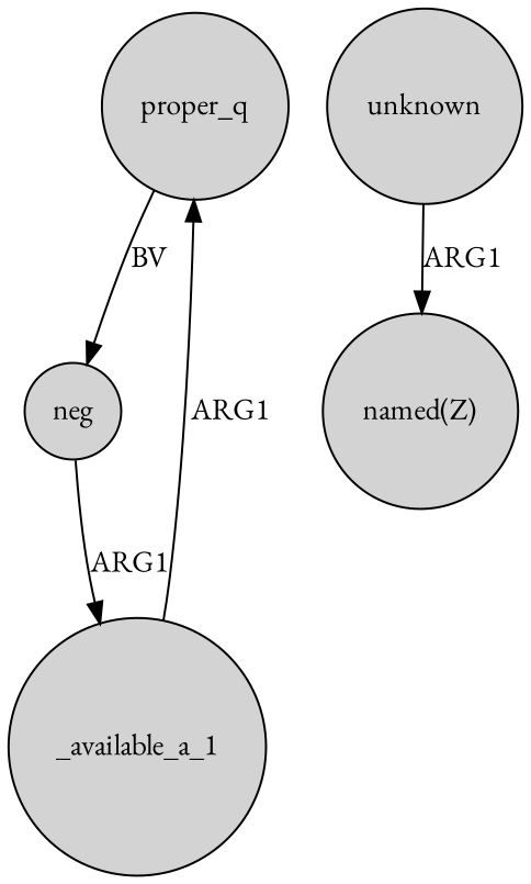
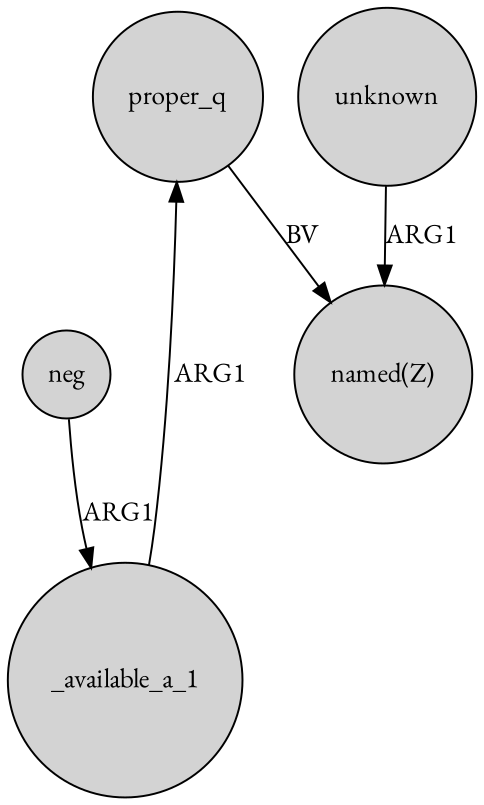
  digraph {
    fontname="EB Garamond"
    node [fontname="EB Garamond" shape=circle style=filled]
    edge [fontname="EB Garamond"]
    proper_q
    "named(Z)"
    unknown
    _available_a_1
    neg
-   proper_q -> neg [label=BV]
+   proper_q -> "named(Z)" [label=BV]
    unknown -> "named(Z)" [label=ARG1]
    _available_a_1 -> proper_q [label=ARG1]
    neg -> _available_a_1 [label=ARG1]
  }
